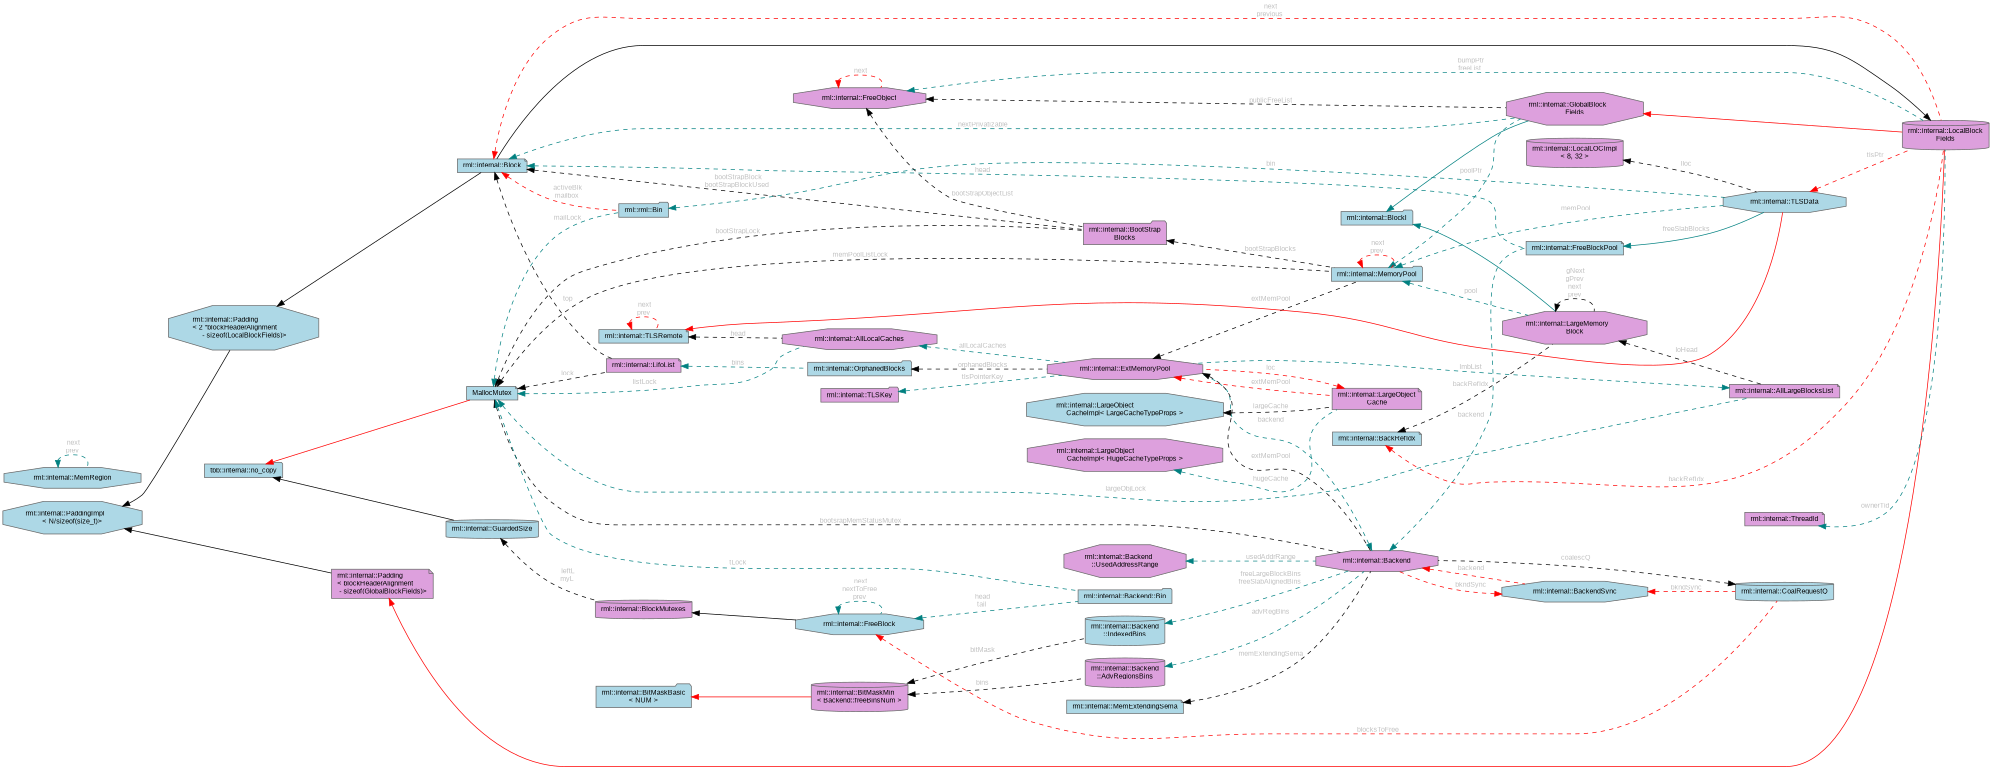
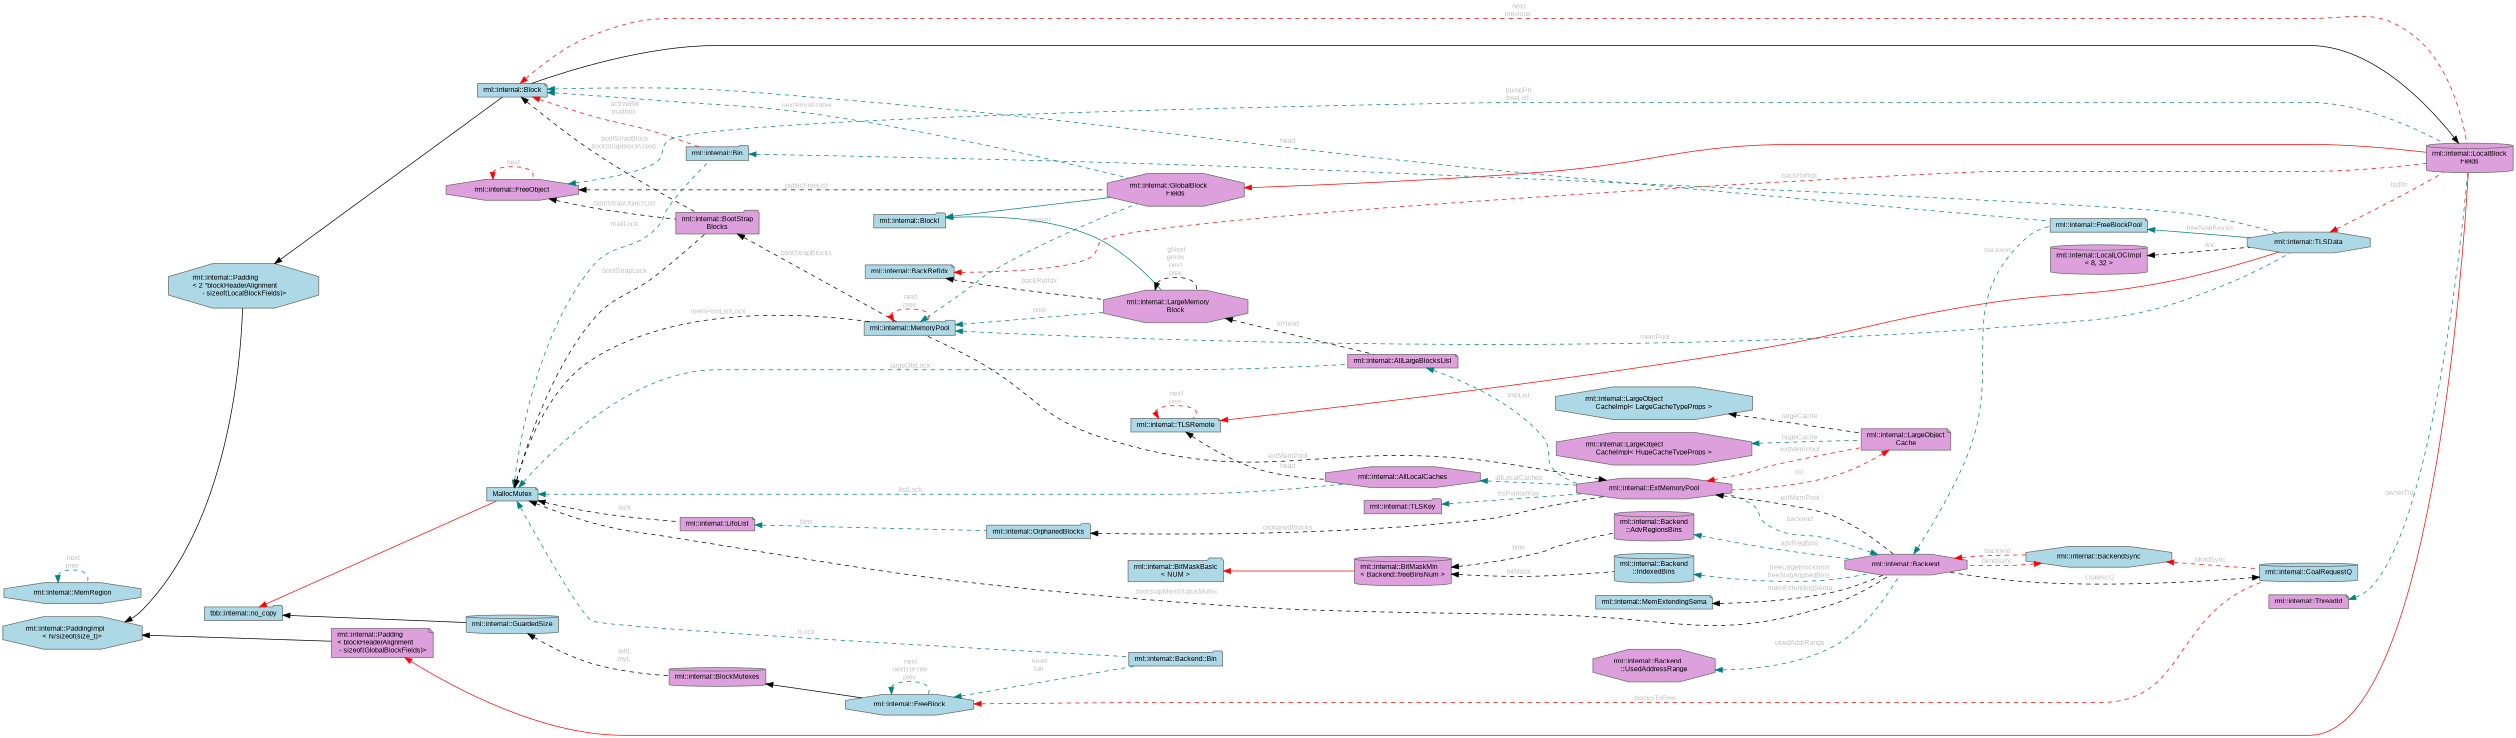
  digraph {
    fontname="Liberation Sans"
    rankdir=LR
    node [color=gray40 fillcolor=lightblue fontname="Liberation Sans" fontsize=10 shape=octagon style=filled]
    edge [color=black dir=back fontcolor=grey fontname="Liberation Sans" fontsize=10 labelfontname=Helvetica labelfontsize=10 style=dashed]
    n1 [fontcolor=black height=0.2 label="rml::internal::Block" shape=note width=0.4]
    n2 [fillcolor=plum height=0.2 label="rml::internal::LocalBlock\lFields" shape=cylinder width=0.4]
    n3 [fillcolor=plum height=0.2 label="rml::internal::GlobalBlock\lFields" width=0.4]
    n4 [fillcolor=plum height=0.2 label="rml::internal::LifoList" shape=note width=0.4]
    n5 [fillcolor=plum height=0.2 label="rml::internal::BootStrap\lBlocks" shape=folder width=0.4]
-   n6 [height=0.2 label="rml::rml::Bin" shape=folder width=0.4]
+   n6 [height=0.2 label="rml::internal::Bin" shape=folder width=0.4]
    n7 [height=0.2 label="rml::internal::FreeBlockPool" shape=note width=0.4]
    n8 [height=0.2 label="rml::internal::OrphanedBlocks" shape=folder width=0.4]
    n9 [height=0.2 label="rml::internal::MemoryPool" shape=folder width=0.4]
    n10 [height=0.2 label="rml::internal::TLSData" width=0.4]
    n11 [height=0.2 label="rml::internal::BlockI" shape=folder width=0.4]
    n12 [fillcolor=plum height=0.2 label="rml::internal::LargeMemory\lBlock" width=0.4]
    n13 [fillcolor=plum height=0.2 label="rml::internal::AllLargeBlocksList" shape=note width=0.4]
    n14 [fillcolor=plum height=0.2 label="rml::internal::FreeObject" width=0.4]
    n15 [height=0.2 label=MallocMutex shape=note width=0.4]
    n16 [fillcolor=plum height=0.2 label="rml::internal::Backend" width=0.4]
    n17 [height=0.2 label="rml::internal::Backend::Bin" shape=folder width=0.4]
    n18 [fillcolor=plum height=0.2 label="rml::internal::AllLocalCaches" width=0.4]
    n19 [fillcolor=plum height=0.2 label="rml::internal::ExtMemoryPool" width=0.4]
    n20 [height=0.2 label="rml::internal::BackendSync" width=0.4]
    n21 [height=0.2 label="tbb::internal::no_copy" shape=folder width=0.4]
    n22 [height=0.2 label="rml::internal::GuardedSize" shape=cylinder width=0.4]
    n23 [fillcolor=plum height=0.2 label="rml::internal::BlockMutexes" shape=cylinder width=0.4]
    n24 [fillcolor=plum height=0.2 label="rml::internal::LargeObject\lCache" shape=note width=0.4]
    n25 [height=0.2 label="rml::internal::CoalRequestQ" shape=cylinder width=0.4]
    n26 [height=0.2 label="rml::internal::MemRegion" width=0.4]
    n27 [height=0.2 label="rml::internal::FreeBlock" width=0.4]
    n28 [height=0.2 label="rml::internal::MemExtendingSema" shape=note width=0.4]
    n29 [fillcolor=plum height=0.2 label="rml::internal::Backend\l::UsedAddressRange" width=0.4]
    n30 [fillcolor=plum height=0.2 label="rml::internal::Backend\l::AdvRegionsBins" shape=cylinder width=0.4]
    n31 [fillcolor=plum height=0.2 label="rml::internal::BitMaskMin\l\< Backend::freeBinsNum \>" shape=cylinder width=0.4]
    n32 [height=0.2 label="rml::internal::Backend\l::IndexedBins" shape=cylinder width=0.4]
    n33 [height=0.2 label="rml::internal::BitMaskBasic\l\< NUM \>" shape=folder width=0.4]
    n34 [fillcolor=plum height=0.2 label="rml::internal::LargeObject\lCacheImpl\< HugeCacheTypeProps \>" width=0.4]
    n35 [height=0.2 label="rml::internal::LargeObject\lCacheImpl\< LargeCacheTypeProps \>" width=0.4]
    n36 [height=0.2 label="rml::internal::TLSRemote" shape=note width=0.4]
    n37 [height=0.2 label="rml::internal::BackRefIdx" shape=note width=0.4]
    n38 [fillcolor=plum height=0.2 label="rml::internal::TLSKey" shape=folder width=0.4]
    n39 [fillcolor=plum height=0.2 label="rml::internal::Padding\l\< blockHeaderAlignment\l - sizeof(GlobalBlockFields)\>" shape=note width=0.4]
    n40 [height=0.2 label="rml::internal::PaddingImpl\l\< N/sizeof(size_t)\>" width=0.4]
    n41 [height=0.2 label="rml::internal::Padding\l\< 2 *blockHeaderAlignment\l - sizeof(LocalBlockFields)\>" width=0.4]
    n42 [fillcolor=plum height=0.2 label="rml::internal::LocalLOCImpl\l\< 8, 32 \>" shape=cylinder width=0.4]
    n43 [fillcolor=plum height=0.2 label="rml::internal::ThreadId" shape=note width=0.4]
    n1 -> n2 [color=red label=" next\nprevious"]
    n1 -> n3 [color=teal label=" nextPrivatizable"]
-   n1 -> n4 [label=" top"]
    n1 -> n5 [label=" bootStrapBlock\nbootStrapBlockUsed"]
    n1 -> n6 [color=red label=" activeBlk\nmailbox"]
    n1 -> n7 [color=teal label=" head"]
    n2 -> n1 [style=solid fontcolor=""]
    n3 -> n2 [color=red style=solid fontcolor=""]
    n4 -> n8 [color=teal label=" bins"]
    n5 -> n9 [label=" bootStrapBlocks"]
    n6 -> n10 [color=teal label=" bin"]
    n7 -> n10 [color=teal label=" freeSlabBlocks" style=solid]
    n8 -> n19 [label=" orphanedBlocks"]
    n9 -> n3 [color=teal label=" poolPtr"]
    n9 -> n9 [color=red label=" next\nprev"]
    n9 -> n10 [color=teal label=" memPool"]
    n9 -> n12 [color=teal label=" pool"]
    n10 -> n2 [color=red label=" tlsPtr"]
    n11 -> n3 [color=teal style=solid fontcolor=""]
    n11 -> n12 [color=teal style=solid fontcolor=""]
    n12 -> n12 [label=" gNext\ngPrev\nnext\nprev"]
    n12 -> n13 [label=" loHead"]
    n13 -> n19 [color=teal label=" lmbList"]
    n14 -> n2 [color=teal label=" bumpPtr\nfreeList"]
    n14 -> n3 [label=" publicFreeList"]
    n14 -> n5 [label=" bootStrapObjectList"]
    n14 -> n14 [color=red label=" next"]
    n15 -> n4 [label=" lock"]
    n15 -> n5 [label=" bootStrapLock"]
    n15 -> n6 [color=teal label=" mailLock"]
    n15 -> n9 [label=" memPoolListLock"]
    n15 -> n13 [color=teal label=" largeObjLock"]
    n15 -> n16 [label=" bootsrapMemStatusMutex"]
    n15 -> n17 [color=teal label=" tLock"]
    n15 -> n18 [color=teal label=" listLock"]
    n16 -> n7 [color=teal label=" backend"]
    n16 -> n19 [color=teal label=" backend"]
    n16 -> n20 [color=red label=" backend"]
    n18 -> n19 [color=teal label=" allLocalCaches"]
    n19 -> n9 [label=" extMemPool"]
    n19 -> n16 [label=" extMemPool"]
    n19 -> n24 [color=red label=" extMemPool"]
    n20 -> n16 [color=red label=" bkndSync"]
    n20 -> n25 [color=red label=" bkndSync"]
    n21 -> n15 [color=red style=solid fontcolor=""]
    n21 -> n22 [style=solid fontcolor=""]
    n22 -> n23 [label=" leftL\nmyL"]
    n23 -> n27 [style=solid fontcolor=""]
    n24 -> n19 [color=red label=" loc"]
    n25 -> n16 [label=" coalescQ"]
    n26 -> n26 [color=teal label=" next\nprev"]
    n27 -> n17 [color=teal label=" head\ntail"]
    n27 -> n25 [color=red label=" blocksToFree"]
    n27 -> n27 [color=teal label=" next\nnextToFree\nprev"]
    n28 -> n16 [label=" memExtendingSema"]
    n29 -> n16 [color=teal label=" usedAddrRange"]
    n30 -> n16 [color=teal label=" advRegBins"]
    n31 -> n30 [label=" bins"]
    n31 -> n32 [label=" bitMask"]
    n32 -> n16 [color=teal label=" freeLargeBlockBins\nfreeSlabAlignedBins"]
    n33 -> n31 [color=red style=solid fontcolor=""]
    n34 -> n24 [color=teal label=" hugeCache"]
    n35 -> n24 [label=" largeCache"]
    n36 -> n10 [color=red style=solid fontcolor=""]
    n36 -> n18 [label=" head"]
    n36 -> n36 [color=red label=" next\nprev"]
    n37 -> n2 [color=red label=" backRefIdx"]
    n37 -> n12 [label=" backRefIdx"]
    n38 -> n19 [color=teal label=" tlsPointerKey"]
    n39 -> n2 [color=red style=solid fontcolor=""]
    n40 -> n39 [style=solid fontcolor=""]
    n40 -> n41 [style=solid fontcolor=""]
    n41 -> n1 [style=solid fontcolor=""]
    n42 -> n10 [label=" lloc"]
    n43 -> n2 [color=teal label=" ownerTid"]
  }
